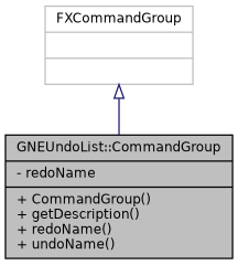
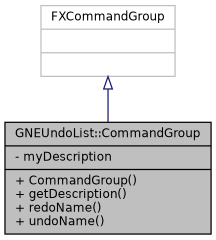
  digraph {
    node [fontname=Helvetica fontsize=10 shape=record style=filled]
-   n1 [color=black fillcolor=grey75 fontcolor=black height=0.2 label="{GNEUndoList::CommandGroup\n|- redoName\l|+ CommandGroup()\l+ getDescription()\l+ redoName()\l+ undoName()\l}" width=0.4]
+   n1 [color=black fillcolor=grey75 fontcolor=black height=0.2 label="{GNEUndoList::CommandGroup\n|- myDescription\l|+ CommandGroup()\l+ getDescription()\l+ redoName()\l+ undoName()\l}" width=0.4]
    n2 [color=grey75 fillcolor=white height=0.2 label="{FXCommandGroup\n||}" width=0.4]
    n2 -> n1 [arrowtail=onormal color=midnightblue dir=back fontname=Helvetica fontsize=10 labelfontname=Helvetica labelfontsize=10 style=solid]
  }
